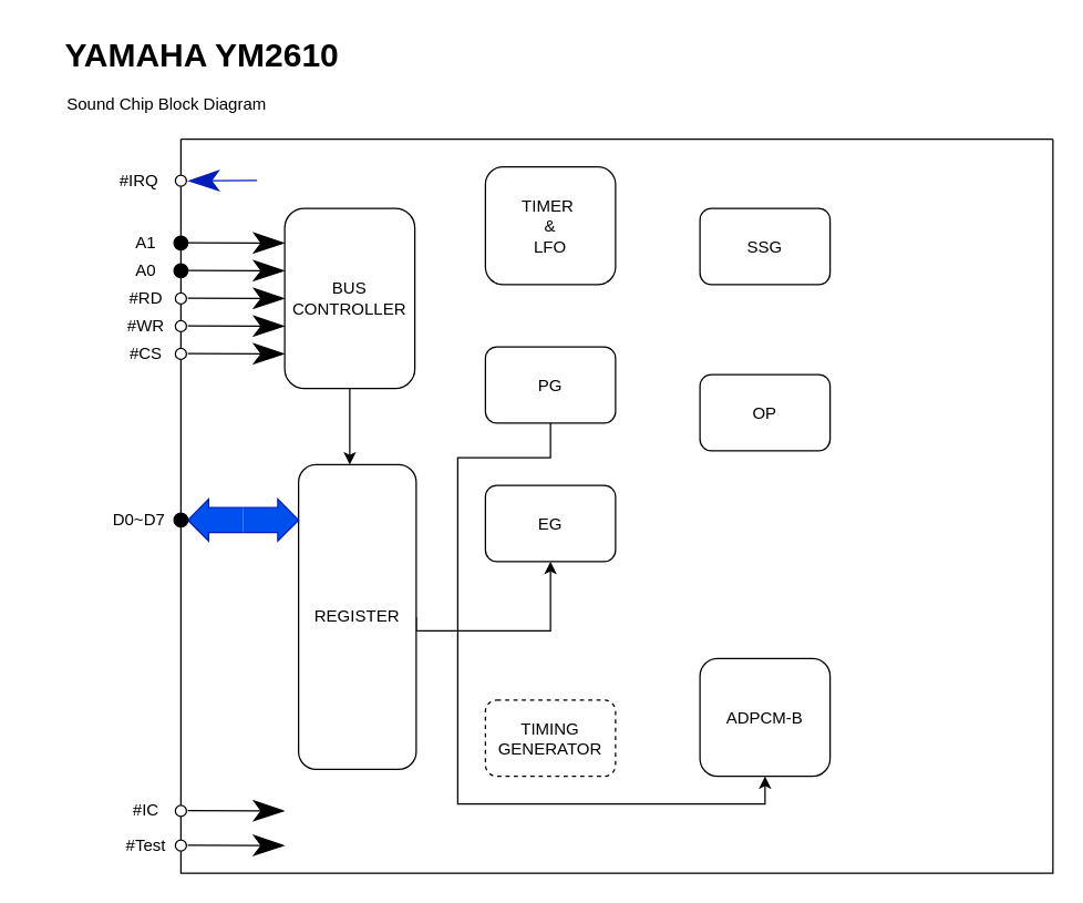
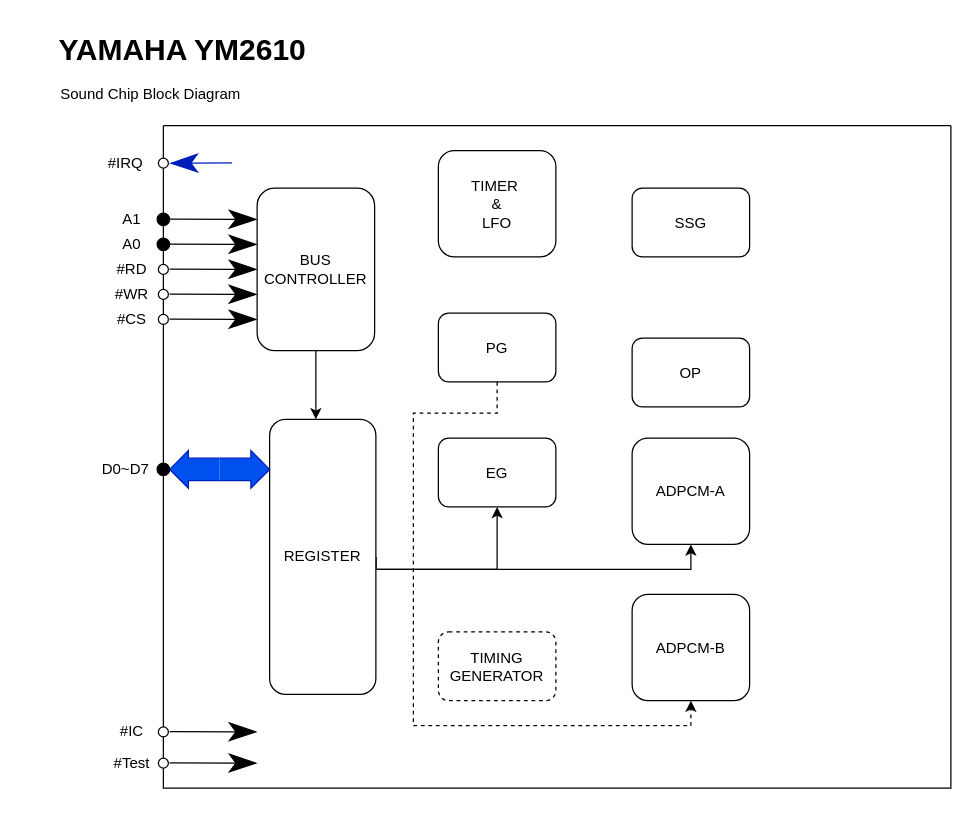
  <mxCell id="0" />
  <mxCell id="1" parent="0" />
  <mxCell id="2" value="YAMAHA YM2610" style="text;strokeColor=none;fillColor=none;html=1;fontSize=24;fontStyle=1;verticalAlign=middle;align=center;" vertex="1" parent="1"><mxGeometry x="20" y="20" width="250" height="40" as="geometry" /></mxCell>
  <mxCell id="3" value="Sound Chip Block Diagram" style="text;html=1;strokeColor=none;fillColor=none;align=center;verticalAlign=middle;whiteSpace=wrap;rounded=0;" vertex="1" parent="1"><mxGeometry x="40" y="60" width="160" height="30" as="geometry" /></mxCell>
  <mxCell id="4" value="" style="swimlane;startSize=0;" vertex="1" parent="1"><mxGeometry x="130" y="100" width="630" height="530" as="geometry"><mxRectangle x="170" y="160" width="50" height="40" as="alternateBounds" /></mxGeometry></mxCell>
  <mxCell id="5" style="edgeStyle=orthogonalEdgeStyle;rounded=0;orthogonalLoop=1;jettySize=auto;html=1;exitX=0.5;exitY=1;exitDx=0;exitDy=0;" edge="1" parent="4" source="6" target="13"><mxGeometry relative="1" as="geometry"><Array as="points"><mxPoint x="122" y="210" /><mxPoint x="122" y="210" /></Array></mxGeometry></mxCell>
  <mxCell id="6" value="BUS &lt;br&gt;CONTROLLER" style="rounded=1;whiteSpace=wrap;html=1;fontSize=12;glass=0;strokeWidth=1;shadow=0;" parent="4" vertex="1"><mxGeometry x="75" y="50" width="94" height="130" as="geometry" /></mxCell>
  <mxCell id="7" value="" style="group" vertex="1" connectable="0" parent="4"><mxGeometry x="-45" y="105" width="120" height="20" as="geometry" /></mxCell>
  <mxCell id="8" value="" style="endArrow=classicThin;html=1;strokeWidth=1;endSize=20;rounded=0;" edge="1" parent="7"><mxGeometry width="100" relative="1" as="geometry"><mxPoint x="50" y="9.71" as="sourcePoint" /><mxPoint x="120" y="10" as="targetPoint" /></mxGeometry></mxCell>
  <mxCell id="9" value="#RD" style="text;html=1;strokeColor=none;fillColor=none;align=center;verticalAlign=middle;whiteSpace=wrap;rounded=0;" vertex="1" parent="7"><mxGeometry width="40" height="20" as="geometry" /></mxCell>
  <mxCell id="10" value="" style="verticalLabelPosition=bottom;shadow=0;dashed=0;align=center;html=1;verticalAlign=top;shape=mxgraph.electrical.logic_gates.inverting_contact;" vertex="1" parent="7"><mxGeometry x="40" y="5" width="10" height="10" as="geometry" /></mxCell>
  <mxCell id="11" style="edgeStyle=orthogonalEdgeStyle;rounded=0;orthogonalLoop=1;jettySize=auto;html=1;exitX=1;exitY=0.5;exitDx=0;exitDy=0;entryX=0.5;entryY=1;entryDx=0;entryDy=0;" edge="1" parent="4" source="13" target="42"><mxGeometry relative="1" as="geometry"><Array as="points"><mxPoint x="170" y="355" /><mxPoint x="267" y="355" /></Array></mxGeometry></mxCell>
+ <mxCell id="12" style="edgeStyle=orthogonalEdgeStyle;rounded=0;orthogonalLoop=1;jettySize=auto;html=1;exitX=1;exitY=0.5;exitDx=0;exitDy=0;entryX=0.5;entryY=1;entryDx=0;entryDy=0;" edge="1" parent="4" source="13" target="46"><mxGeometry relative="1" as="geometry"><Array as="points"><mxPoint x="170" y="355" /><mxPoint x="422" y="355" /></Array></mxGeometry></mxCell>
  <mxCell id="13" value="REGISTER" style="rounded=1;whiteSpace=wrap;html=1;fontSize=12;glass=0;strokeWidth=1;shadow=0;" vertex="1" parent="4"><mxGeometry x="85" y="235" width="85" height="220" as="geometry" /></mxCell>
  <mxCell id="14" value="" style="group" vertex="1" connectable="0" parent="4"><mxGeometry x="-55" y="260" width="140" height="30" as="geometry" /></mxCell>
  <mxCell id="15" value="" style="verticalLabelPosition=bottom;shadow=0;dashed=0;align=center;html=1;verticalAlign=top;shape=mxgraph.electrical.transmission.straightBus;strokeColor=#001DBC;strokeWidth=1;fontFamily=Helvetica;fontSize=12;fontColor=#ffffff;fillColor=#0050ef;direction=south;" vertex="1" parent="14"><mxGeometry x="60" width="40" height="30" as="geometry" /></mxCell>
  <mxCell id="16" value="" style="verticalLabelPosition=bottom;shadow=0;dashed=0;align=center;html=1;verticalAlign=top;shape=mxgraph.electrical.transmission.straightBus;strokeColor=#001DBC;strokeWidth=1;fontFamily=Helvetica;fontSize=12;fontColor=#ffffff;fillColor=#0050ef;direction=south;rotation=-180;" vertex="1" parent="14"><mxGeometry x="100" width="40" height="30" as="geometry" /></mxCell>
  <mxCell id="17" value="" style="verticalLabelPosition=bottom;shadow=0;dashed=0;align=center;html=1;verticalAlign=top;strokeWidth=1;shape=ellipse;strokeColor=default;fontFamily=Helvetica;fontSize=12;fontColor=default;fillColor=#000000;" vertex="1" parent="14"><mxGeometry x="50" y="10" width="10" height="10" as="geometry" /></mxCell>
  <mxCell id="18" value="D0~D7" style="text;html=1;strokeColor=none;fillColor=none;align=center;verticalAlign=middle;whiteSpace=wrap;rounded=0;shadow=0;dashed=0;strokeWidth=1;fontFamily=Helvetica;fontSize=12;fontColor=default;" vertex="1" parent="14"><mxGeometry y="5" width="50" height="20" as="geometry" /></mxCell>
  <mxCell id="19" value="" style="group" vertex="1" connectable="0" parent="4"><mxGeometry x="-45" y="145" width="120" height="20" as="geometry" /></mxCell>
  <mxCell id="20" value="" style="endArrow=classicThin;html=1;strokeWidth=1;endSize=20;rounded=0;" edge="1" parent="19"><mxGeometry width="100" relative="1" as="geometry"><mxPoint x="50" y="9.71" as="sourcePoint" /><mxPoint x="120" y="10" as="targetPoint" /></mxGeometry></mxCell>
  <mxCell id="21" value="" style="verticalLabelPosition=bottom;shadow=0;dashed=0;align=center;html=1;verticalAlign=top;shape=mxgraph.electrical.logic_gates.inverting_contact;" vertex="1" parent="19"><mxGeometry x="40" y="5" width="10" height="10" as="geometry" /></mxCell>
  <mxCell id="22" value="#CS" style="text;html=1;strokeColor=none;fillColor=none;align=center;verticalAlign=middle;whiteSpace=wrap;rounded=0;" vertex="1" parent="19"><mxGeometry width="40" height="20" as="geometry" /></mxCell>
  <mxCell id="23" value="" style="group" vertex="1" connectable="0" parent="4"><mxGeometry x="-45" y="125" width="120" height="20" as="geometry" /></mxCell>
  <mxCell id="24" value="" style="endArrow=classicThin;html=1;strokeWidth=1;endSize=20;rounded=0;" edge="1" parent="23"><mxGeometry width="100" relative="1" as="geometry"><mxPoint x="50" y="9.71" as="sourcePoint" /><mxPoint x="120" y="10" as="targetPoint" /></mxGeometry></mxCell>
  <mxCell id="25" value="#WR" style="text;html=1;strokeColor=none;fillColor=none;align=center;verticalAlign=middle;whiteSpace=wrap;rounded=0;" vertex="1" parent="23"><mxGeometry width="40" height="20" as="geometry" /></mxCell>
  <mxCell id="26" value="" style="verticalLabelPosition=bottom;shadow=0;dashed=0;align=center;html=1;verticalAlign=top;shape=mxgraph.electrical.logic_gates.inverting_contact;" vertex="1" parent="23"><mxGeometry x="40" y="5" width="10" height="10" as="geometry" /></mxCell>
  <mxCell id="27" value="" style="group" vertex="1" connectable="0" parent="4"><mxGeometry x="-45" y="85" width="120" height="20" as="geometry" /></mxCell>
  <mxCell id="28" value="" style="verticalLabelPosition=bottom;shadow=0;dashed=0;align=center;html=1;verticalAlign=top;strokeWidth=1;shape=ellipse;fillColor=#000000;" vertex="1" parent="27"><mxGeometry x="40" y="5" width="10" height="10" as="geometry" /></mxCell>
  <mxCell id="29" value="" style="endArrow=classicThin;html=1;strokeWidth=1;endSize=20;rounded=0;" edge="1" parent="27"><mxGeometry width="100" relative="1" as="geometry"><mxPoint x="50" y="9.71" as="sourcePoint" /><mxPoint x="120" y="10" as="targetPoint" /></mxGeometry></mxCell>
  <mxCell id="30" value="A0" style="text;html=1;strokeColor=none;fillColor=none;align=center;verticalAlign=middle;whiteSpace=wrap;rounded=0;" vertex="1" parent="27"><mxGeometry width="40" height="20" as="geometry" /></mxCell>
  <mxCell id="31" value="" style="group" vertex="1" connectable="0" parent="4"><mxGeometry x="-45" y="65" width="120" height="20" as="geometry" /></mxCell>
  <mxCell id="32" value="" style="verticalLabelPosition=bottom;shadow=0;dashed=0;align=center;html=1;verticalAlign=top;strokeWidth=1;shape=ellipse;fillColor=#000000;" vertex="1" parent="31"><mxGeometry x="40" y="5" width="10" height="10" as="geometry" /></mxCell>
  <mxCell id="33" value="" style="endArrow=classicThin;html=1;strokeWidth=1;endSize=20;rounded=0;" edge="1" parent="31"><mxGeometry width="100" relative="1" as="geometry"><mxPoint x="50" y="9.71" as="sourcePoint" /><mxPoint x="120" y="10" as="targetPoint" /></mxGeometry></mxCell>
  <mxCell id="34" value="A1" style="text;html=1;strokeColor=none;fillColor=none;align=center;verticalAlign=middle;whiteSpace=wrap;rounded=0;" vertex="1" parent="31"><mxGeometry width="40" height="20" as="geometry" /></mxCell>
  <mxCell id="35" value="TIMER&amp;nbsp;&lt;br&gt;&amp;amp;&lt;br&gt;LFO" style="rounded=1;whiteSpace=wrap;html=1;fontSize=12;glass=0;strokeWidth=1;shadow=0;" vertex="1" parent="4"><mxGeometry x="220" y="20" width="94" height="85" as="geometry" /></mxCell>
  <mxCell id="36" value="" style="group" vertex="1" connectable="0" parent="4"><mxGeometry x="-55" y="20" width="110" height="20" as="geometry" /></mxCell>
  <mxCell id="37" value="" style="endArrow=classicThin;html=1;strokeWidth=1;endSize=20;rounded=0;fillColor=#0050ef;strokeColor=#001DBC;" edge="1" parent="36"><mxGeometry width="100" relative="1" as="geometry"><mxPoint x="110" y="9.71" as="sourcePoint" /><mxPoint x="60" y="10.12" as="targetPoint" /></mxGeometry></mxCell>
  <mxCell id="38" value="" style="verticalLabelPosition=bottom;shadow=0;dashed=0;align=center;html=1;verticalAlign=top;shape=mxgraph.electrical.logic_gates.inverting_contact;" vertex="1" parent="36"><mxGeometry x="50" y="5" width="10" height="10" as="geometry" /></mxCell>
  <mxCell id="39" value="#IRQ" style="text;html=1;strokeColor=none;fillColor=none;align=center;verticalAlign=middle;whiteSpace=wrap;rounded=0;" vertex="1" parent="36"><mxGeometry width="50" height="20" as="geometry" /></mxCell>
- <mxCell id="40" style="edgeStyle=orthogonalEdgeStyle;rounded=0;orthogonalLoop=1;jettySize=auto;html=1;exitX=0.5;exitY=1;exitDx=0;exitDy=0;entryX=0.5;entryY=1;entryDx=0;entryDy=0;" edge="1" parent="4" source="41" target="47"><mxGeometry relative="1" as="geometry"><Array as="points"><mxPoint x="267" y="230" /><mxPoint x="200" y="230" /><mxPoint x="200" y="480" /><mxPoint x="422" y="480" /></Array></mxGeometry></mxCell>
+ <mxCell id="40" style="edgeStyle=orthogonalEdgeStyle;rounded=0;orthogonalLoop=1;jettySize=auto;html=1;exitX=0.5;exitY=1;exitDx=0;exitDy=0;entryX=0.5;entryY=1;entryDx=0;entryDy=0;dashed=1;" edge="1" parent="4" source="41" target="47"><mxGeometry relative="1" as="geometry"><Array as="points"><mxPoint x="267" y="230" /><mxPoint x="200" y="230" /><mxPoint x="200" y="480" /><mxPoint x="422" y="480" /></Array></mxGeometry></mxCell>
  <mxCell id="41" value="PG" style="rounded=1;whiteSpace=wrap;html=1;fontSize=12;glass=0;strokeWidth=1;shadow=0;" vertex="1" parent="4"><mxGeometry x="220" y="150" width="94" height="55" as="geometry" /></mxCell>
  <mxCell id="42" value="EG" style="rounded=1;whiteSpace=wrap;html=1;fontSize=12;glass=0;strokeWidth=1;shadow=0;" vertex="1" parent="4"><mxGeometry x="220" y="250" width="94" height="55" as="geometry" /></mxCell>
  <mxCell id="43" value="TIMING&lt;br&gt;GENERATOR" style="rounded=1;whiteSpace=wrap;html=1;fontSize=12;glass=0;strokeWidth=1;shadow=0;dashed=1;" vertex="1" parent="4"><mxGeometry x="220" y="405" width="94" height="55" as="geometry" /></mxCell>
  <mxCell id="44" value="OP" style="rounded=1;whiteSpace=wrap;html=1;fontSize=12;glass=0;strokeWidth=1;shadow=0;" vertex="1" parent="4"><mxGeometry x="375" y="170" width="94" height="55" as="geometry" /></mxCell>
  <mxCell id="45" value="SSG" style="rounded=1;whiteSpace=wrap;html=1;fontSize=12;glass=0;strokeWidth=1;shadow=0;" vertex="1" parent="4"><mxGeometry x="375" y="50" width="94" height="55" as="geometry" /></mxCell>
+ <mxCell id="46" value="ADPCM-A" style="rounded=1;whiteSpace=wrap;html=1;fontSize=12;glass=0;strokeWidth=1;shadow=0;" vertex="1" parent="4"><mxGeometry x="375" y="250" width="94" height="85" as="geometry" /></mxCell>
  <mxCell id="47" value="ADPCM-B" style="rounded=1;whiteSpace=wrap;html=1;fontSize=12;glass=0;strokeWidth=1;shadow=0;" vertex="1" parent="4"><mxGeometry x="375" y="375" width="94" height="85" as="geometry" /></mxCell>
  <mxCell id="48" value="" style="group" vertex="1" connectable="0" parent="4"><mxGeometry x="-45" y="500" width="120" height="20" as="geometry" /></mxCell>
  <mxCell id="49" value="" style="endArrow=classicThin;html=1;strokeWidth=1;endSize=20;rounded=0;" edge="1" parent="48"><mxGeometry width="100" relative="1" as="geometry"><mxPoint x="50" y="9.71" as="sourcePoint" /><mxPoint x="120" y="10" as="targetPoint" /></mxGeometry></mxCell>
  <mxCell id="50" value="" style="verticalLabelPosition=bottom;shadow=0;dashed=0;align=center;html=1;verticalAlign=top;shape=mxgraph.electrical.logic_gates.inverting_contact;" vertex="1" parent="48"><mxGeometry x="40" y="5" width="10" height="10" as="geometry" /></mxCell>
  <mxCell id="51" value="#Test" style="text;html=1;strokeColor=none;fillColor=none;align=center;verticalAlign=middle;whiteSpace=wrap;rounded=0;" vertex="1" parent="48"><mxGeometry width="40" height="20" as="geometry" /></mxCell>
  <mxCell id="52" value="" style="group" vertex="1" connectable="0" parent="4"><mxGeometry x="-45" y="475" width="120" height="20" as="geometry" /></mxCell>
  <mxCell id="53" value="" style="endArrow=classicThin;html=1;strokeWidth=1;endSize=20;rounded=0;" edge="1" parent="52"><mxGeometry width="100" relative="1" as="geometry"><mxPoint x="50" y="9.71" as="sourcePoint" /><mxPoint x="120" y="10" as="targetPoint" /></mxGeometry></mxCell>
  <mxCell id="54" value="#IC" style="text;html=1;strokeColor=none;fillColor=none;align=center;verticalAlign=middle;whiteSpace=wrap;rounded=0;" vertex="1" parent="52"><mxGeometry width="40" height="20" as="geometry" /></mxCell>
  <mxCell id="55" value="" style="verticalLabelPosition=bottom;shadow=0;dashed=0;align=center;html=1;verticalAlign=top;shape=mxgraph.electrical.logic_gates.inverting_contact;" vertex="1" parent="52"><mxGeometry x="40" y="5" width="10" height="10" as="geometry" /></mxCell>
